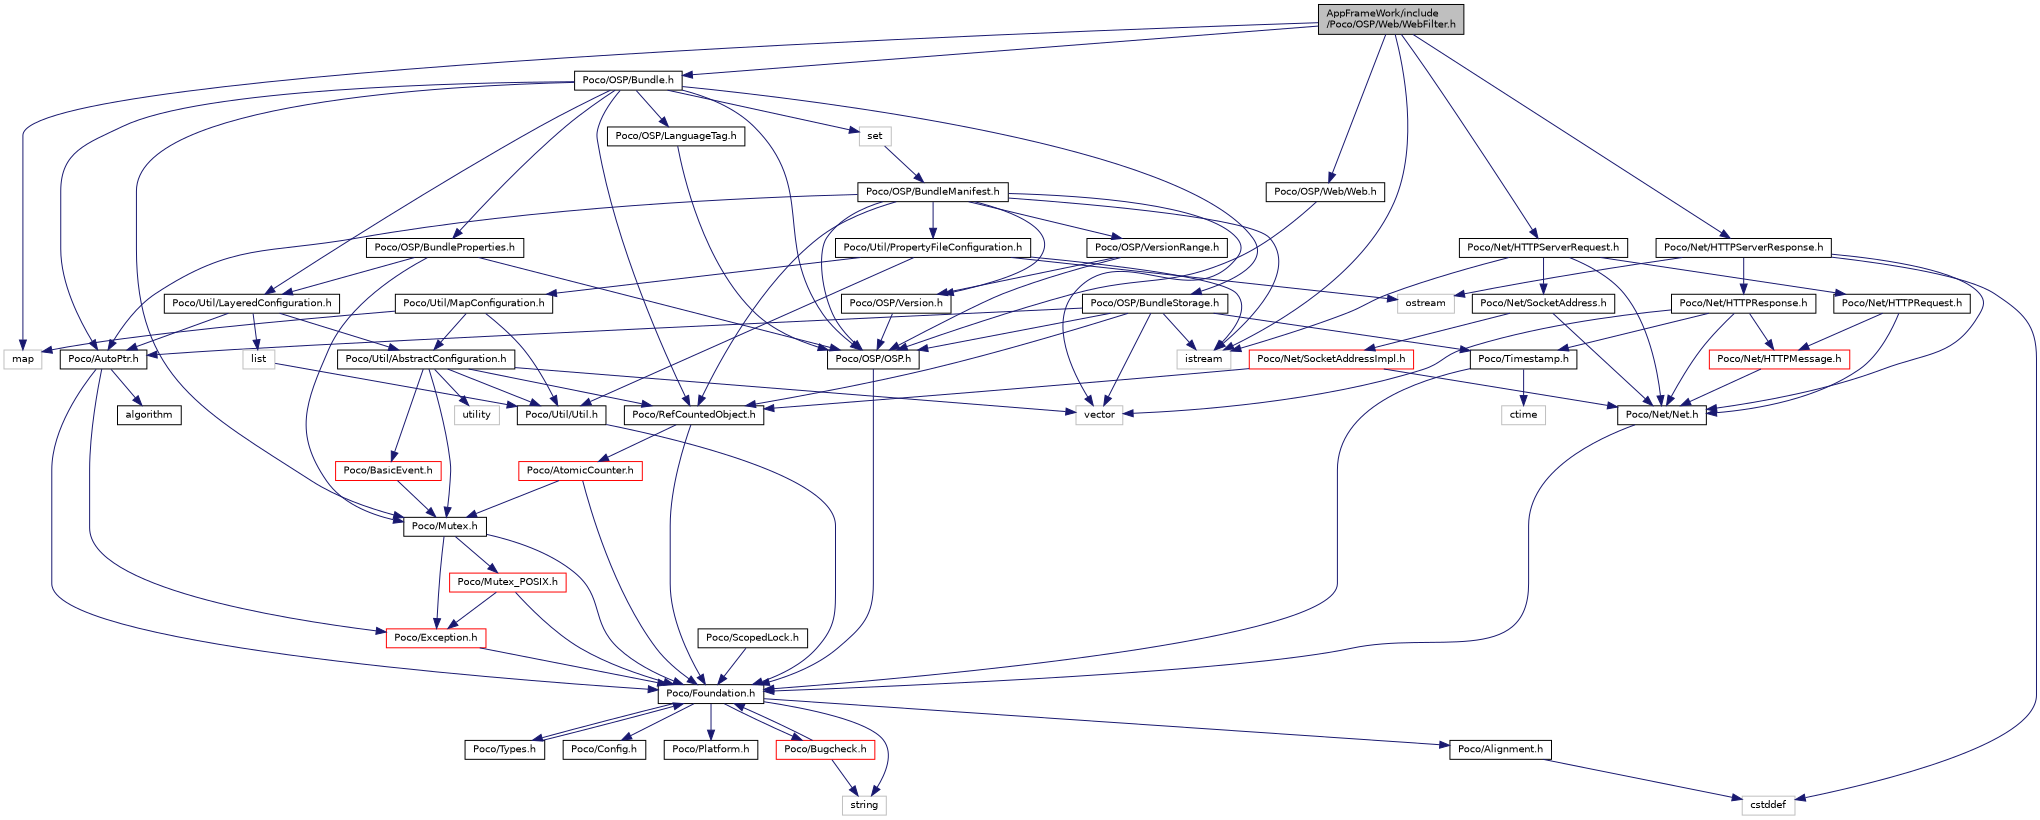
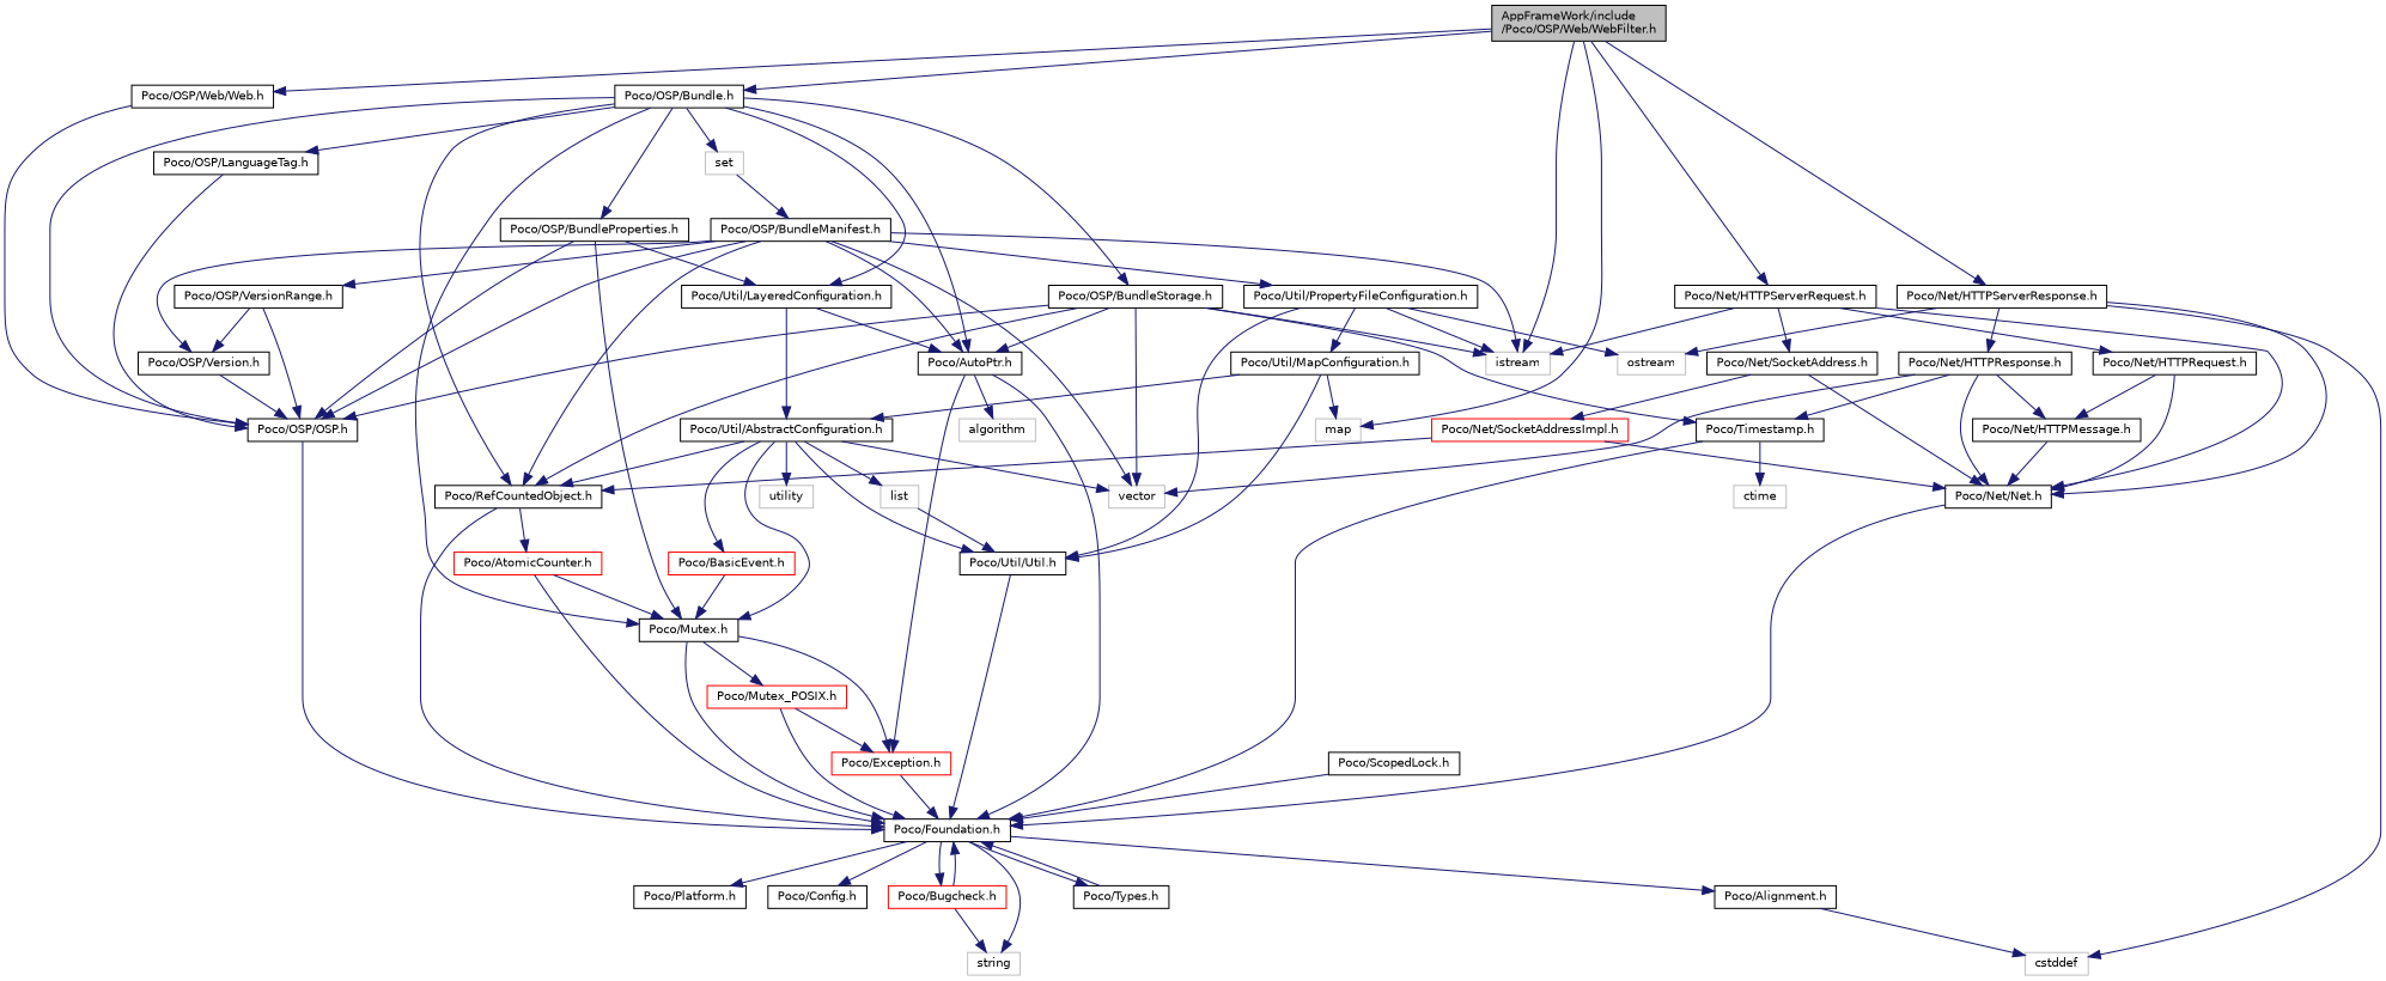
  digraph {
    node [color=black fillcolor=white fontname=Helvetica fontsize=10 shape=record style=filled]
    edge [color=midnightblue fontname=Helvetica fontsize=10 labelfontname=Helvetica labelfontsize=10 style=solid]
    n1 [fillcolor=grey75 fontcolor=black height=0.2 label="AppFrameWork/include\l/Poco/OSP/Web/WebFilter.h" width=0.4]
    n2 [height=0.2 label="Poco/OSP/Web/Web.h" width=0.4]
    n3 [height=0.2 label="Poco/OSP/Bundle.h" width=0.4]
    n4 [color=grey75 height=0.2 label=map width=0.4]
    n5 [color=grey75 height=0.2 label=istream width=0.4]
    n6 [height=0.2 label="Poco/Net/HTTPServerRequest.h" width=0.4]
    n7 [height=0.2 label="Poco/Net/HTTPServerResponse.h" width=0.4]
    n8 [height=0.2 label="Poco/OSP/OSP.h" width=0.4]
    n9 [height=0.2 label="Poco/Mutex.h" width=0.4]
    n10 [height=0.2 label="Poco/RefCountedObject.h" width=0.4]
    n11 [height=0.2 label="Poco/AutoPtr.h" width=0.4]
    n12 [height=0.2 label="Poco/OSP/BundleStorage.h" width=0.4]
    n13 [height=0.2 label="Poco/OSP/BundleProperties.h" width=0.4]
    n14 [height=0.2 label="Poco/Util/LayeredConfiguration.h" width=0.4]
    n15 [height=0.2 label="Poco/OSP/LanguageTag.h" width=0.4]
    n16 [color=grey75 height=0.2 label=set width=0.4]
    n17 [height=0.2 label="Poco/Net/Net.h" width=0.4]
    n18 [height=0.2 label="Poco/Net/HTTPRequest.h" width=0.4]
    n19 [height=0.2 label="Poco/Net/SocketAddress.h" width=0.4]
    n20 [color=grey75 height=0.2 label=cstddef width=0.4]
    n21 [color=grey75 height=0.2 label=ostream width=0.4]
    n22 [height=0.2 label="Poco/Net/HTTPResponse.h" width=0.4]
    n23 [height=0.2 label="Poco/Foundation.h" width=0.4]
    n24 [height=0.2 label="Poco/Config.h" width=0.4]
    n25 [height=0.2 label="Poco/Platform.h" width=0.4]
    n26 [height=0.2 label="Poco/Alignment.h" width=0.4]
    n27 [color=red height=0.2 label="Poco/Bugcheck.h" width=0.4]
    n28 [color=grey75 height=0.2 label=string width=0.4]
    n29 [height=0.2 label="Poco/Types.h" width=0.4]
    n30 [height=0.2 label="Poco/OSP/BundleManifest.h" width=0.4]
    n31 [height=0.2 label="Poco/OSP/Version.h" width=0.4]
    n32 [height=0.2 label="Poco/OSP/VersionRange.h" width=0.4]
    n33 [height=0.2 label="Poco/Util/PropertyFileConfiguration.h" width=0.4]
    n34 [color=grey75 height=0.2 label=vector width=0.4]
    n35 [color=red height=0.2 label="Poco/Exception.h" width=0.4]
    n36 [color=red height=0.2 label="Poco/Mutex_POSIX.h" width=0.4]
    n37 [color=red height=0.2 label="Poco/AtomicCounter.h" width=0.4]
-   n38 [height=0.2 label=algorithm width=0.4]
+   n38 [color=grey75 height=0.2 label=algorithm width=0.4]
    n39 [height=0.2 label="Poco/Timestamp.h" width=0.4]
    n40 [height=0.2 label="Poco/Util/AbstractConfiguration.h" width=0.4]
    n41 [color=grey75 height=0.2 label=list width=0.4]
    n42 [height=0.2 label="Poco/Util/Util.h" width=0.4]
    n43 [height=0.2 label="Poco/Util/MapConfiguration.h" width=0.4]
    n44 [color=red height=0.2 label="Poco/BasicEvent.h" width=0.4]
    n45 [color=grey75 height=0.2 label=utility width=0.4]
    n46 [height=0.2 label="Poco/ScopedLock.h" width=0.4]
    n47 [color=grey75 height=0.2 label=ctime width=0.4]
-   n48 [color=red height=0.2 label="Poco/Net/HTTPMessage.h" width=0.4]
+   n48 [height=0.2 label="Poco/Net/HTTPMessage.h" width=0.4]
    n49 [color=red height=0.2 label="Poco/Net/SocketAddressImpl.h" width=0.4]
    n1 -> n2
    n1 -> n3
    n1 -> n4
    n1 -> n5
    n1 -> n6
    n1 -> n7
    n2 -> n8
    n3 -> n8
    n3 -> n9
    n3 -> n10
    n3 -> n11
    n3 -> n12
    n3 -> n13
    n3 -> n14
    n3 -> n15
    n3 -> n16
    n6 -> n5
    n6 -> n17
    n6 -> n18
    n6 -> n19
    n7 -> n17
    n7 -> n20
    n7 -> n21
    n7 -> n22
    n8 -> n23
    n9 -> n23
    n9 -> n35
    n9 -> n36
    n10 -> n23
    n10 -> n37
    n11 -> n23
    n11 -> n35
    n11 -> n38
    n12 -> n5
    n12 -> n8
    n12 -> n10
    n12 -> n11
    n12 -> n34
    n12 -> n39
    n13 -> n8
    n13 -> n9
    n13 -> n14
    n14 -> n11
    n14 -> n40
-   n14 -> n41
+   n40 -> n41
    n15 -> n8
    n16 -> n30
    n17 -> n23
    n18 -> n17
    n18 -> n48
    n19 -> n17
    n19 -> n49
    n22 -> n17
    n22 -> n34
    n22 -> n39
    n22 -> n48
    n23 -> n24
    n23 -> n25
    n23 -> n26
    n23 -> n27
    n23 -> n28
    n23 -> n29
    n26 -> n20
    n27 -> n23
    n27 -> n28
    n29 -> n23
    n30 -> n5
    n30 -> n8
    n30 -> n10
    n30 -> n11
    n30 -> n31
    n30 -> n32
    n30 -> n33
    n30 -> n34
    n31 -> n8
    n32 -> n8
    n32 -> n31
    n33 -> n5
    n33 -> n21
    n33 -> n42
    n33 -> n43
    n35 -> n23
    n36 -> n23
    n36 -> n35
    n37 -> n9
    n37 -> n23
    n39 -> n23
    n39 -> n47
    n40 -> n9
    n40 -> n10
    n40 -> n34
    n40 -> n42
    n40 -> n44
    n40 -> n45
    n41 -> n42
    n42 -> n23
    n43 -> n4
    n43 -> n40
    n43 -> n42
    n44 -> n9
    n46 -> n23
    n48 -> n17
    n49 -> n10
    n49 -> n17
  }
